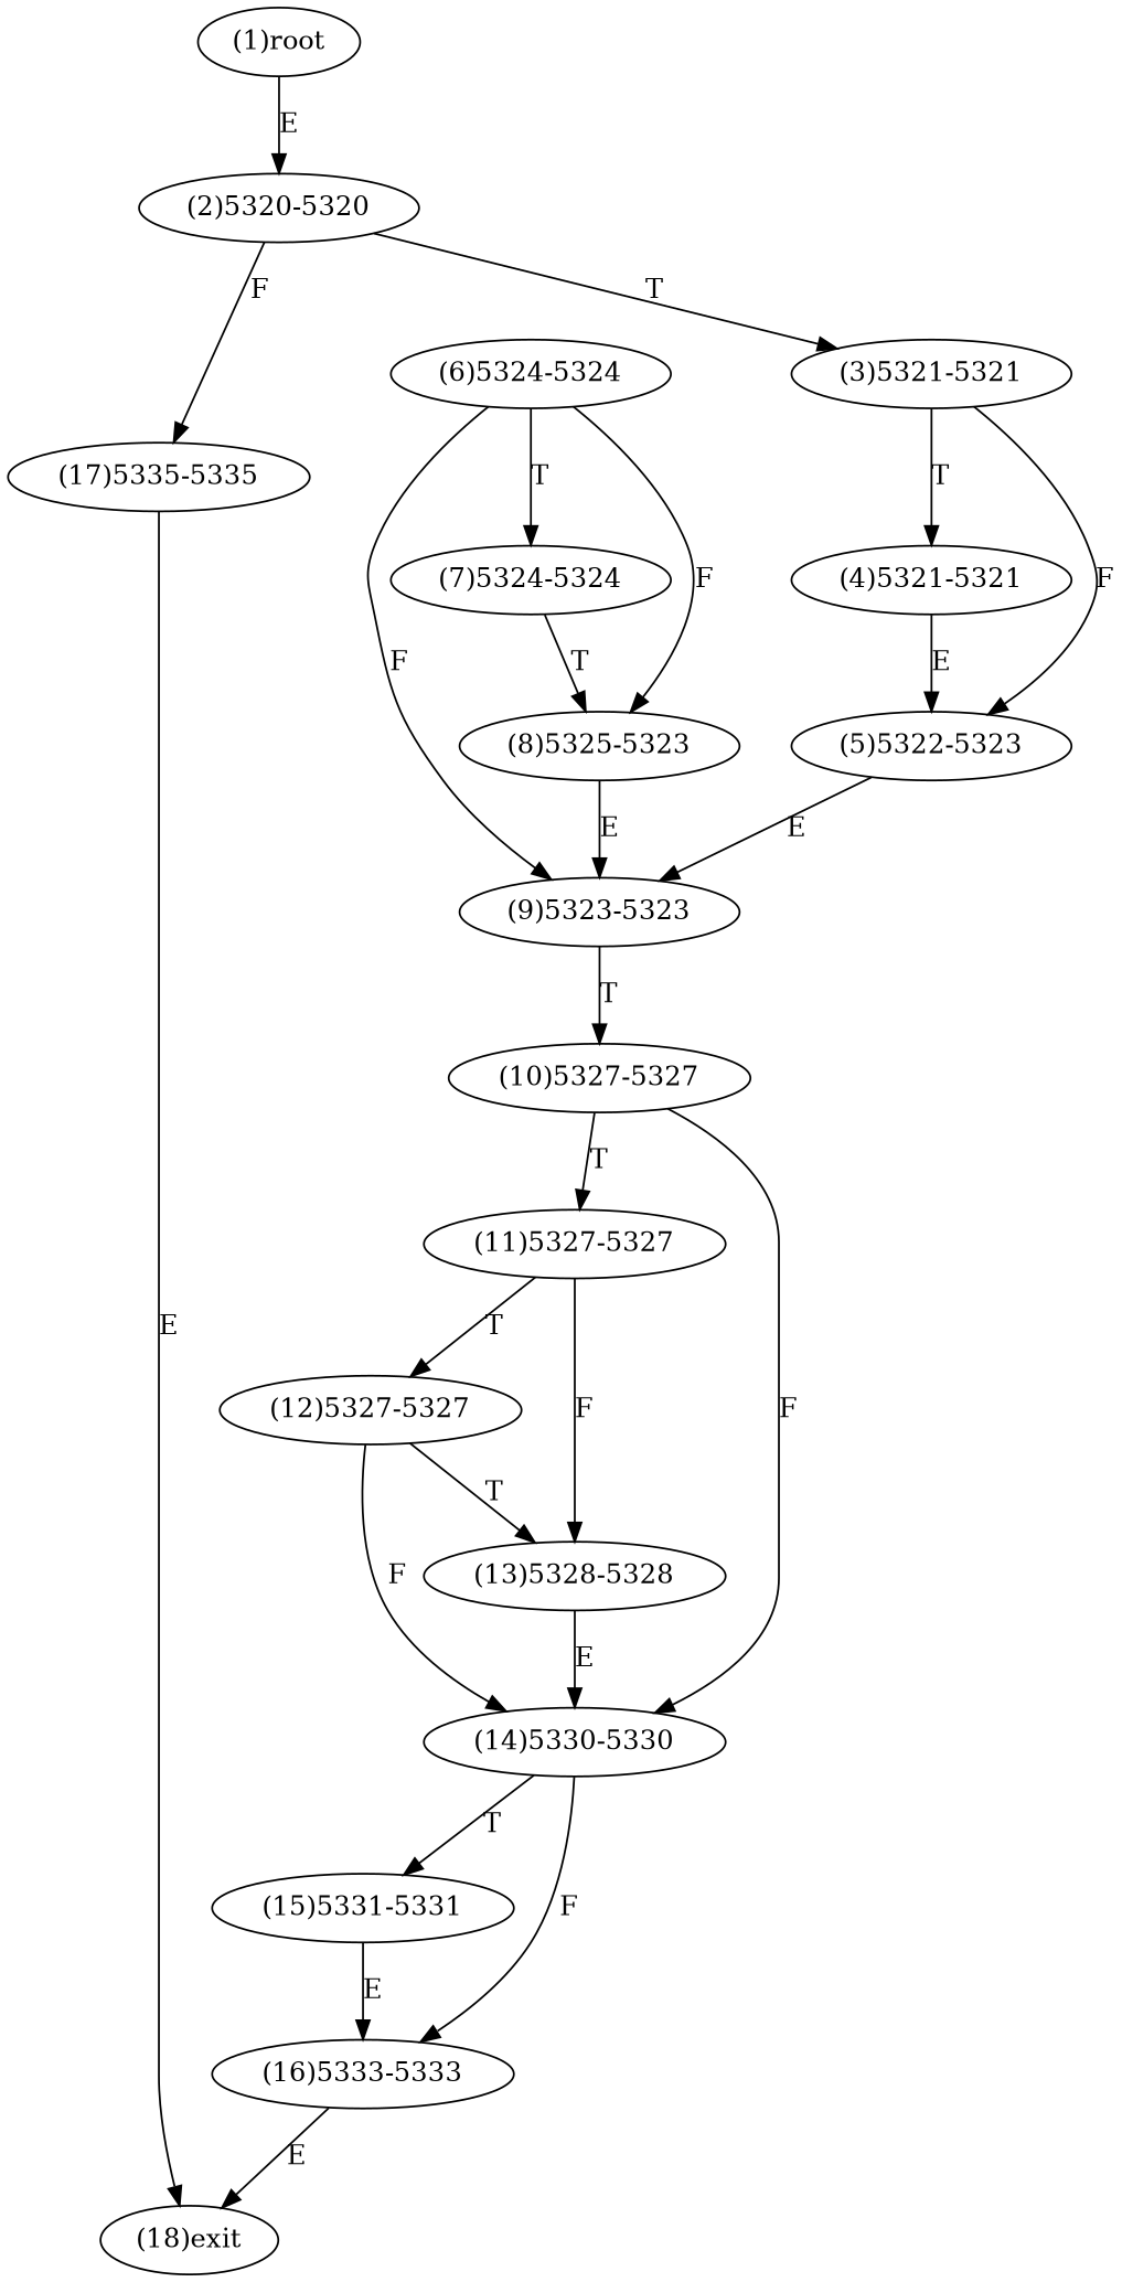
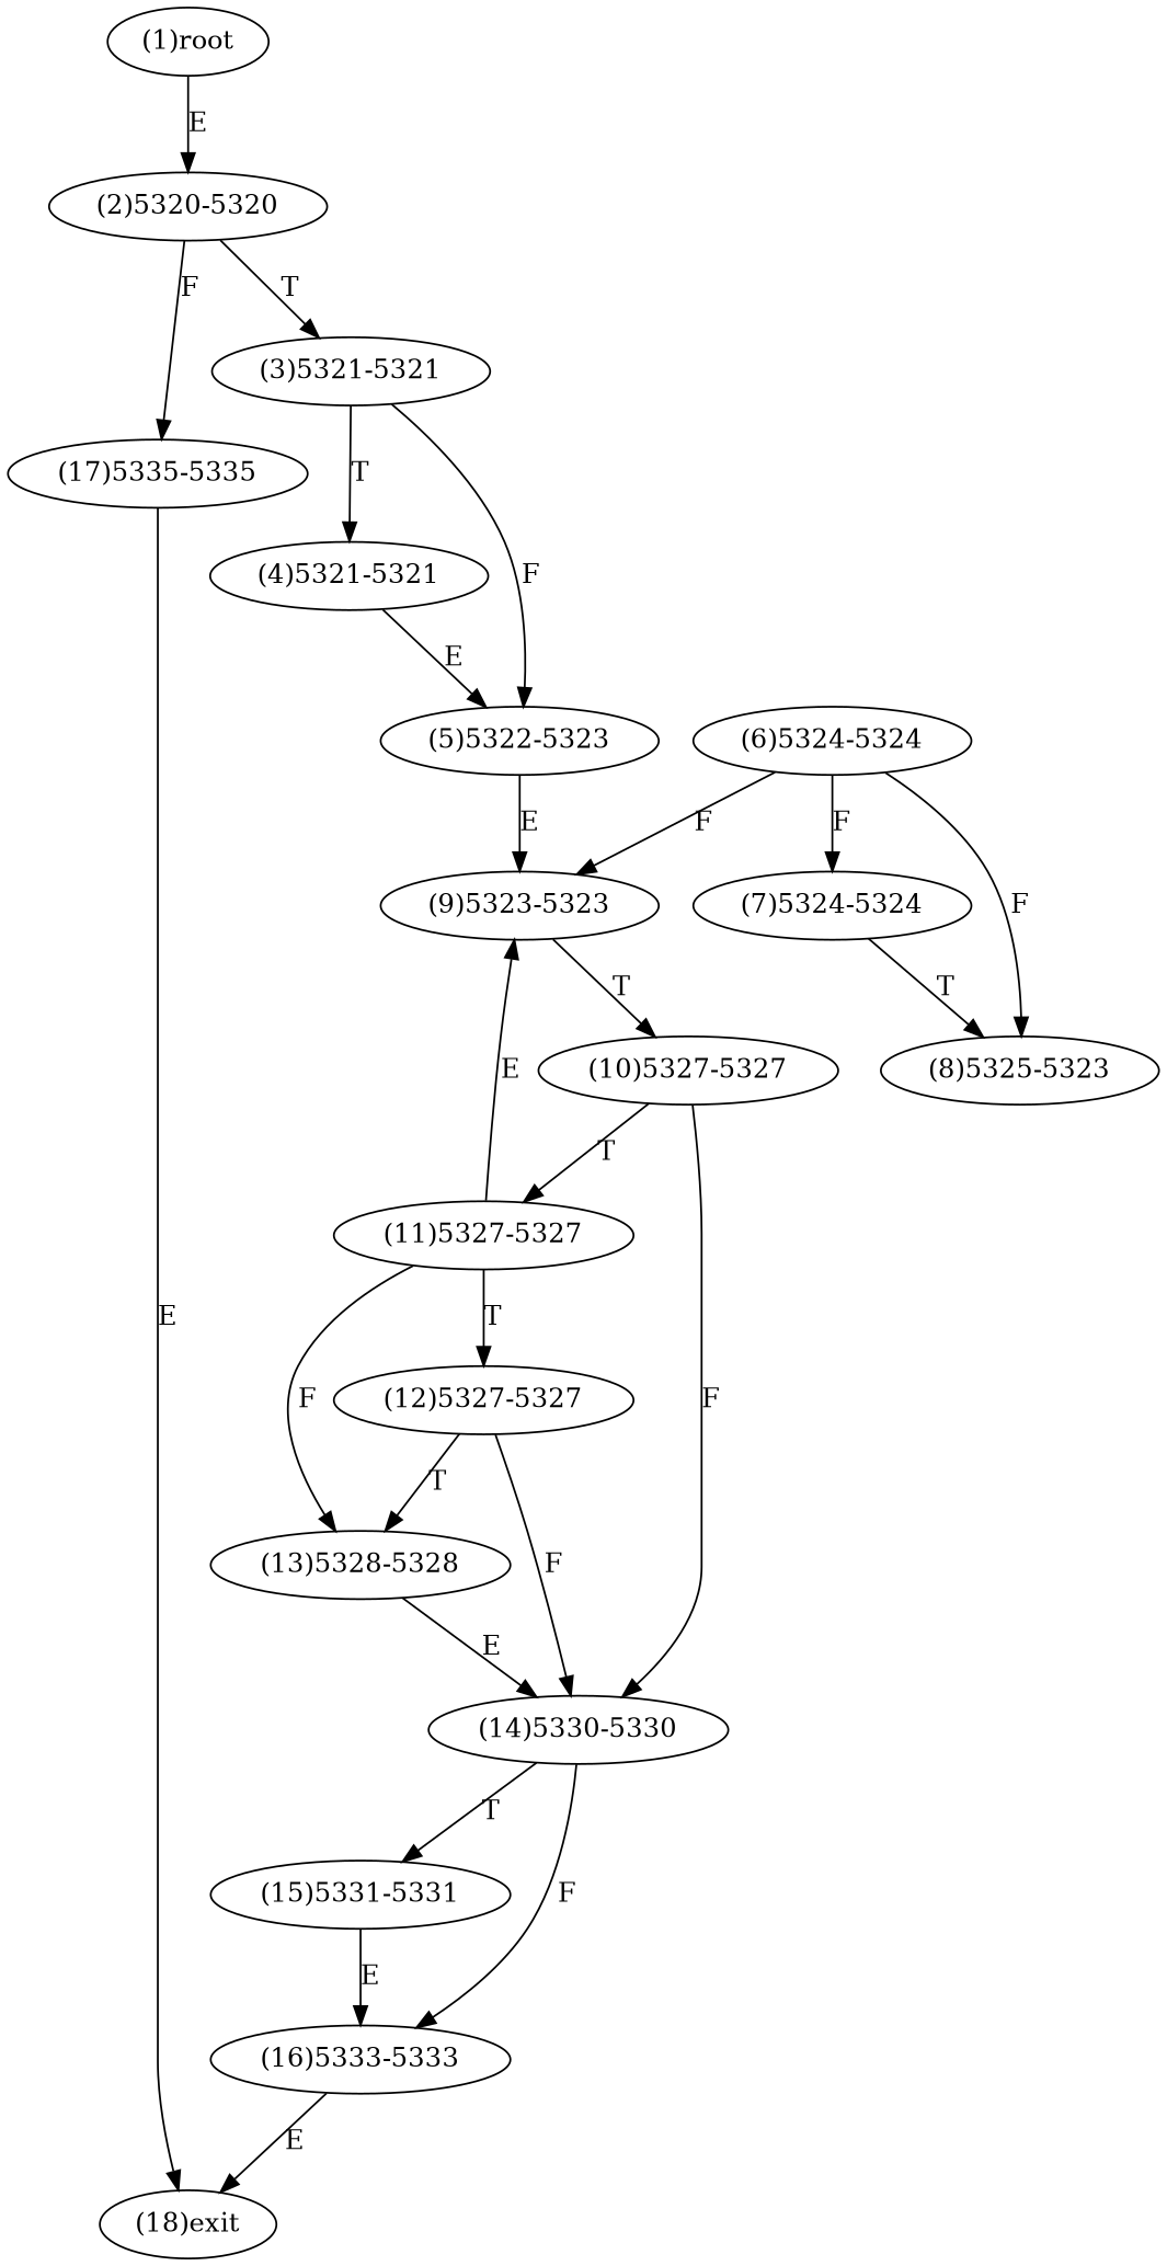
  digraph {
    n1 [label="(1)root"]
    n2 [label="(2)5320-5320"]
    n3 [label="(3)5321-5321"]
    n4 [label="(17)5335-5335"]
    n5 [label="(4)5321-5321"]
    n6 [label="(5)5322-5323"]
    n7 [label="(18)exit"]
    n8 [label="(9)5323-5323"]
    n9 [label="(10)5327-5327"]
    n10 [label="(6)5324-5324"]
    n11 [label="(7)5324-5324"]
    n12 [label="(8)5325-5323"]
    n13 [label="(11)5327-5327"]
    n14 [label="(14)5330-5330"]
    n15 [label="(12)5327-5327"]
    n16 [label="(13)5328-5328"]
    n17 [label="(15)5331-5331"]
    n18 [label="(16)5333-5333"]
    n1 -> n2 [label=E]
    n2 -> n3 [label=T]
    n2 -> n4 [label=F]
    n3 -> n5 [label=T]
    n3 -> n6 [label=F]
    n4 -> n7 [label=E]
    n5 -> n6 [label=E]
    n6 -> n8 [label=E]
    n8 -> n9 [label=T]
    n9 -> n13 [label=T]
    n9 -> n14 [label=F]
    n10 -> n8 [label=F]
-   n10 -> n11 [label=T]
+   n10 -> n11 [label=F]
    n10 -> n12 [label=F]
    n11 -> n12 [label=T]
-   n12 -> n8 [label=E]
+   n13 -> n8 [label=E]
    n13 -> n15 [label=T]
    n13 -> n16 [label=F]
    n14 -> n17 [label=T]
    n14 -> n18 [label=F]
    n15 -> n14 [label=F]
    n15 -> n16 [label=T]
    n16 -> n14 [label=E]
    n17 -> n18 [label=E]
    n18 -> n7 [label=E]
  }
